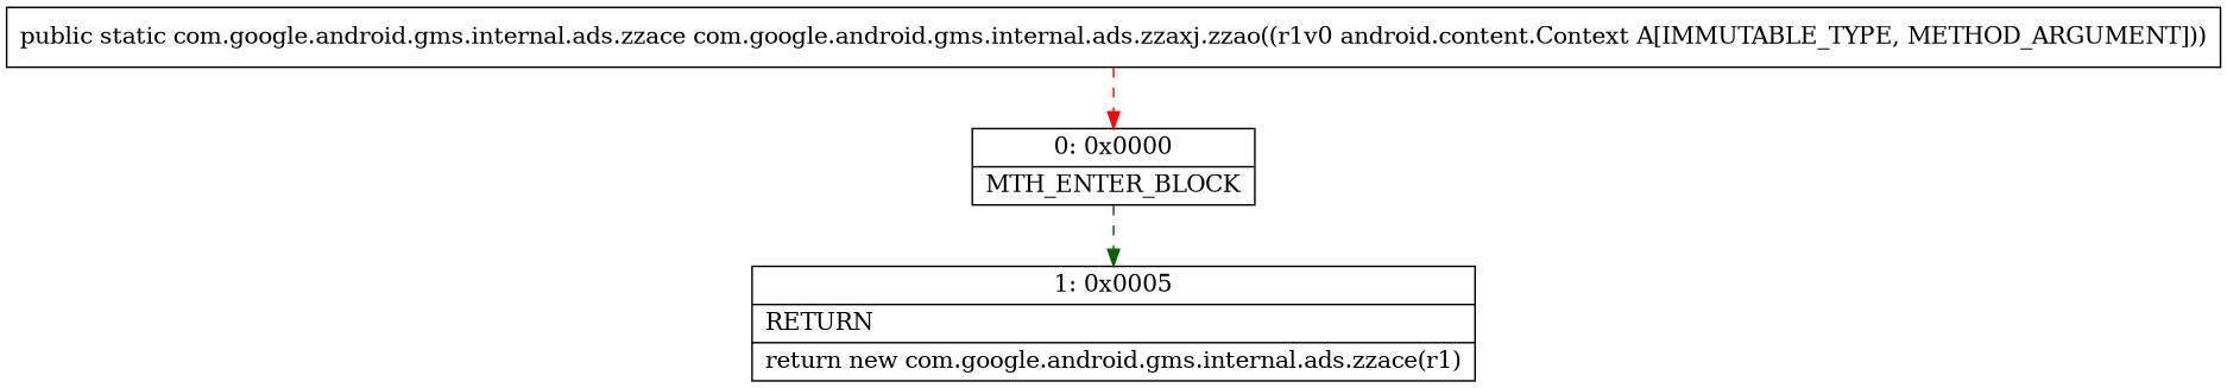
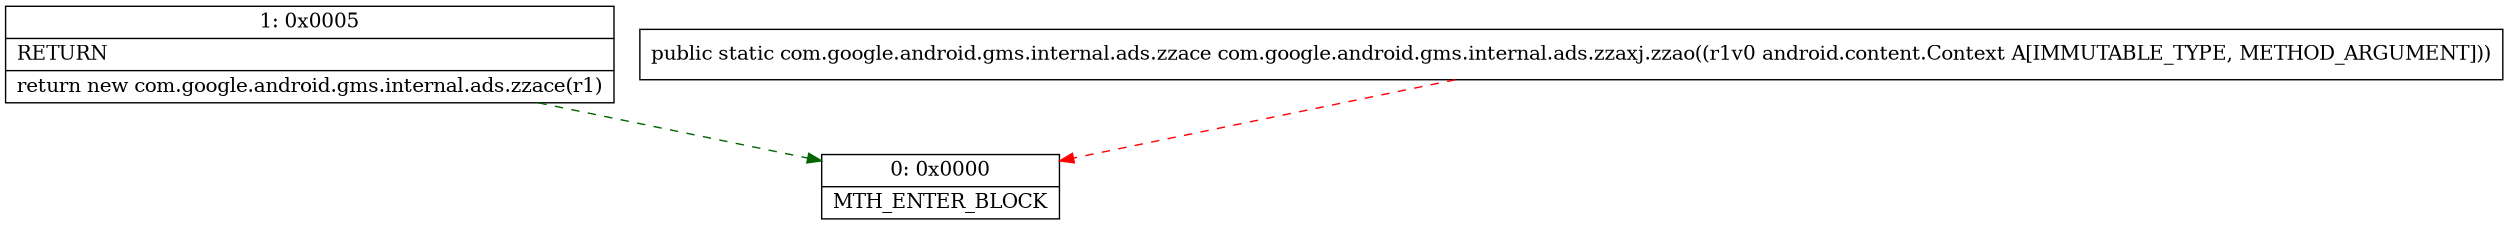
  digraph {
    node [shape=record]
    edge [style=dashed]
    n1 [label="{0\:\ 0x0000|MTH_ENTER_BLOCK\l}"]
    n2 [label="{1\:\ 0x0005|RETURN\l|return new com.google.android.gms.internal.ads.zzace(r1)\l}"]
    n3 [label="{public static com.google.android.gms.internal.ads.zzace com.google.android.gms.internal.ads.zzaxj.zzao((r1v0 android.content.Context A[IMMUTABLE_TYPE, METHOD_ARGUMENT])) }"]
-   n1 -> n2 [color=darkgreen]
+   n2 -> n1 [color=darkgreen]
    n3 -> n1 [color=red]
  }
